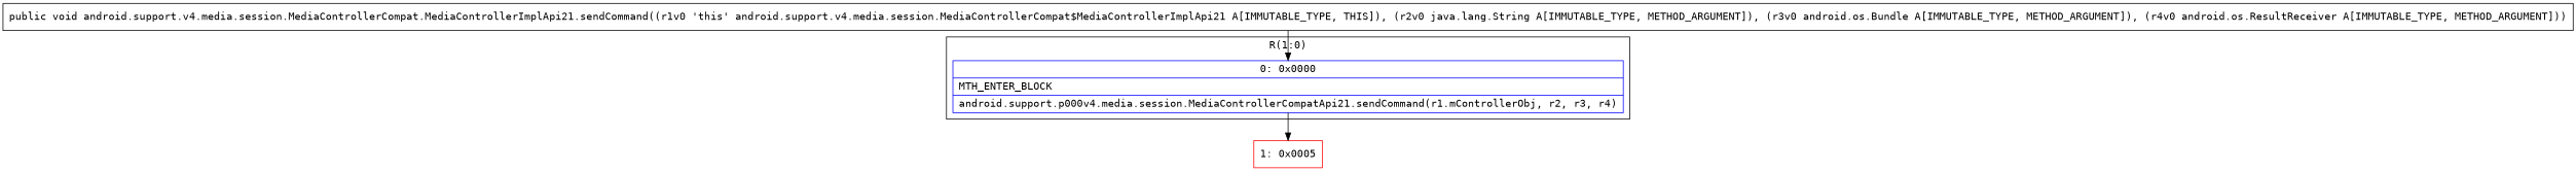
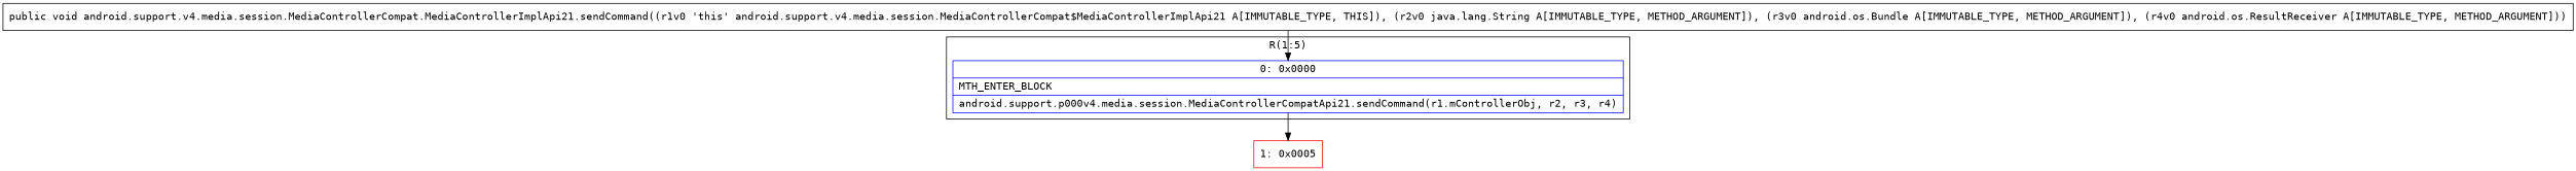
  digraph {
    fontname="DejaVu Sans Mono"
    node [shape=record fontname="DejaVu Sans Mono"]
    edge [fontname="DejaVu Sans Mono"]
    n1 [color=blue label="{0\:\ 0x0000|MTH_ENTER_BLOCK\l|android.support.p000v4.media.session.MediaControllerCompatApi21.sendCommand(r1.mControllerObj, r2, r3, r4)\l}"]
    n2 [color=red label="{1\:\ 0x0005}"]
    n3 [label="{public void android.support.v4.media.session.MediaControllerCompat.MediaControllerImplApi21.sendCommand((r1v0 'this' android.support.v4.media.session.MediaControllerCompat$MediaControllerImplApi21 A[IMMUTABLE_TYPE, THIS]), (r2v0 java.lang.String A[IMMUTABLE_TYPE, METHOD_ARGUMENT]), (r3v0 android.os.Bundle A[IMMUTABLE_TYPE, METHOD_ARGUMENT]), (r4v0 android.os.ResultReceiver A[IMMUTABLE_TYPE, METHOD_ARGUMENT])) }"]
    subgraph cluster_1 {
-     label="R(1:0)"
+     label="R(1:5)"
      n1
    }
    n1 -> n2
    n3 -> n1
  }
